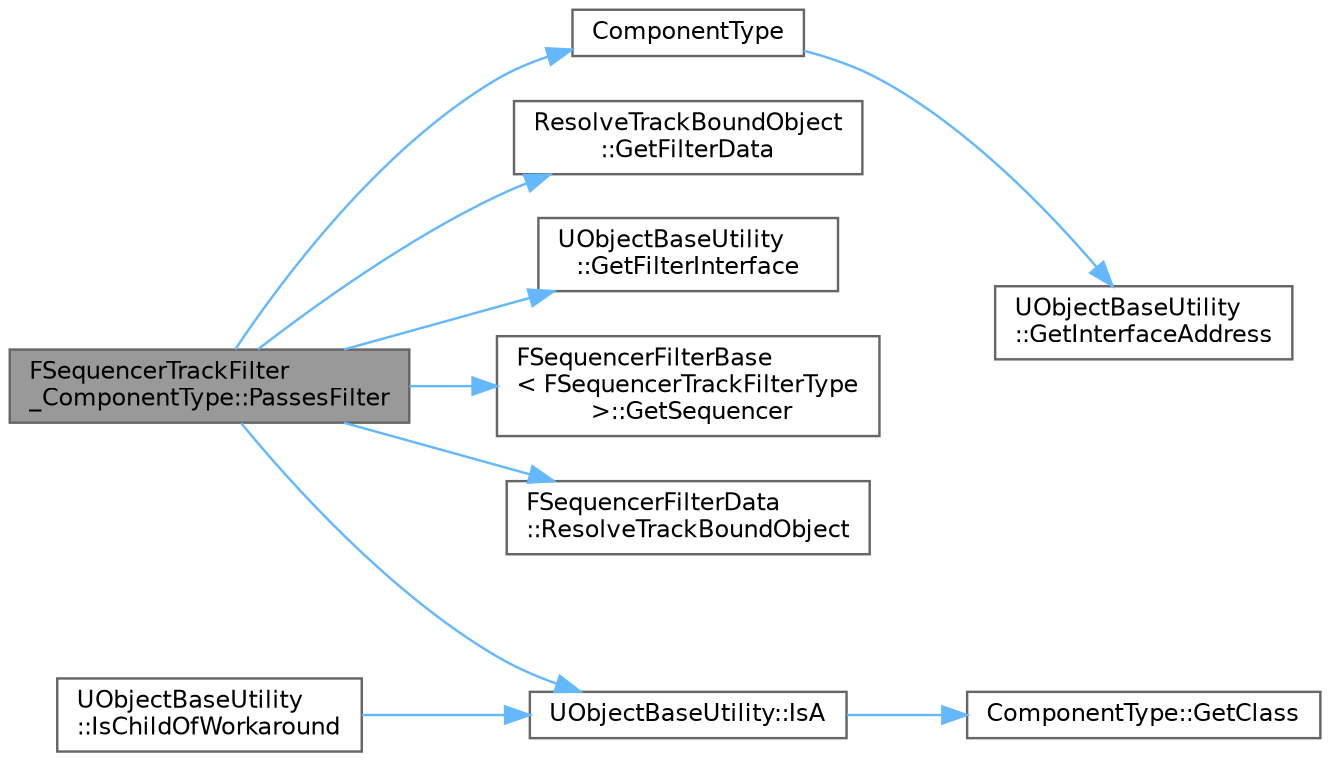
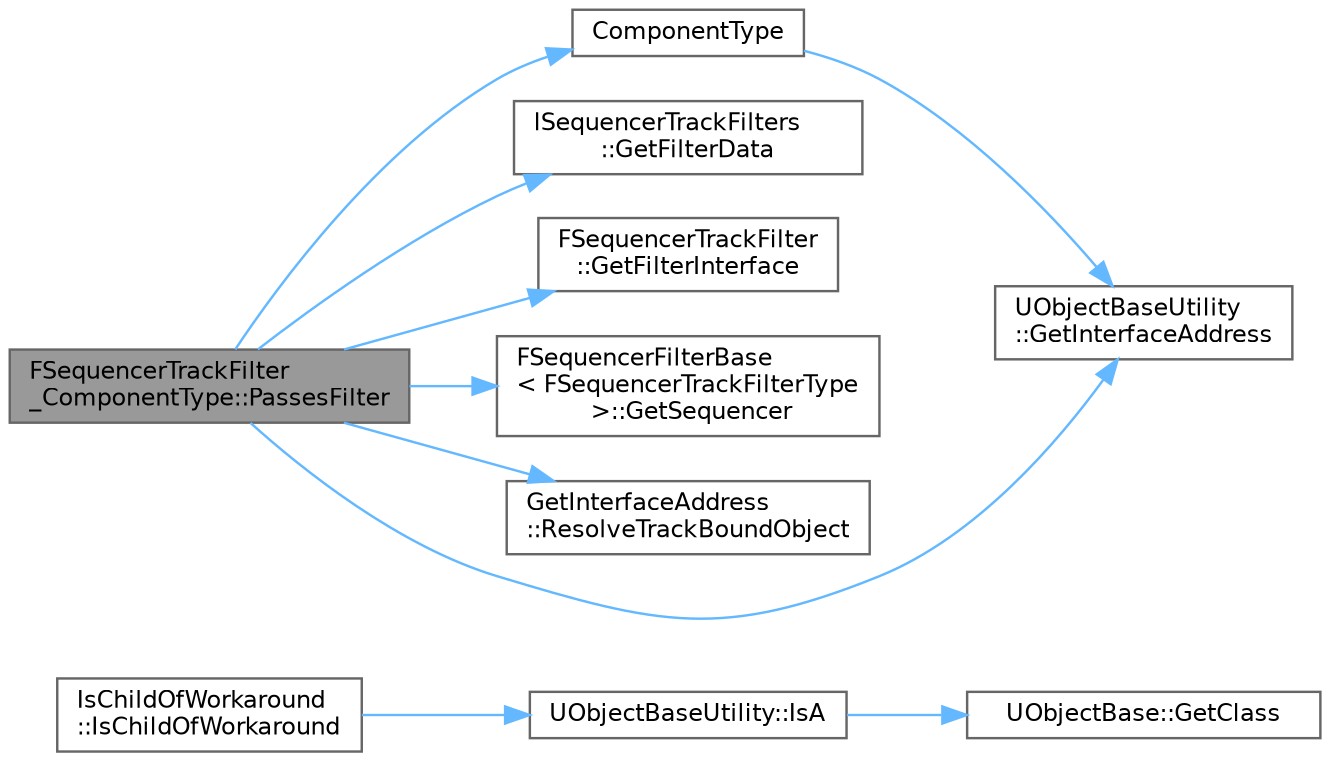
  digraph {
    rankdir=LR
    node [color=grey40 fillcolor=white fontname=Helvetica fontsize=10 shape=box style=filled]
    edge [color=steelblue1 fontname=Helvetica fontsize=10 labelfontname=Helvetica labelfontsize=10 style=solid]
    n1 [color=gray40 fillcolor=grey60 fontcolor=black height=0.2 label="FSequencerTrackFilter\l_ComponentType::PassesFilter" width=0.4]
    n2 [height=0.2 label=ComponentType width=0.4]
-   n3 [height=0.2 label="ResolveTrackBoundObject\l::GetFilterData" width=0.4]
-   n4 [height=0.2 label="UObjectBaseUtility\l::GetFilterInterface" width=0.4]
+   n3 [height=0.2 label="ISequencerTrackFilters\l::GetFilterData" width=0.4]
+   n4 [height=0.2 label="FSequencerTrackFilter\l::GetFilterInterface" width=0.4]
    n5 [height=0.2 label="FSequencerFilterBase\l\< FSequencerTrackFilterType\l \>::GetSequencer" width=0.4]
    n6 [height=0.2 label="UObjectBaseUtility::IsA" width=0.4]
-   n7 [height=0.2 label="FSequencerFilterData\l::ResolveTrackBoundObject" width=0.4]
+   n7 [height=0.2 label="GetInterfaceAddress\l::ResolveTrackBoundObject" width=0.4]
    n8 [height=0.2 label="UObjectBaseUtility\l::GetInterfaceAddress" width=0.4]
-   n9 [height=0.2 label="ComponentType::GetClass" width=0.4]
-   n10 [height=0.2 label="UObjectBaseUtility\l::IsChildOfWorkaround" width=0.4]
+   n9 [height=0.2 label="UObjectBase::GetClass" width=0.4]
+   n10 [height=0.2 label="IsChildOfWorkaround\l::IsChildOfWorkaround" width=0.4]
    n1 -> n2
    n1 -> n3
    n1 -> n4
    n1 -> n5
-   n1 -> n6
+   n1 -> n8
    n1 -> n7
    n2 -> n8
    n6 -> n9
    n10 -> n6
  }
